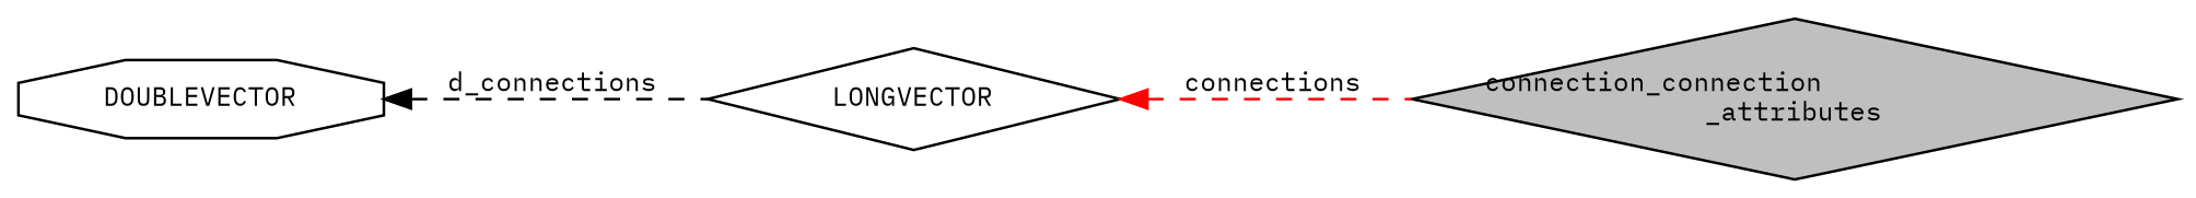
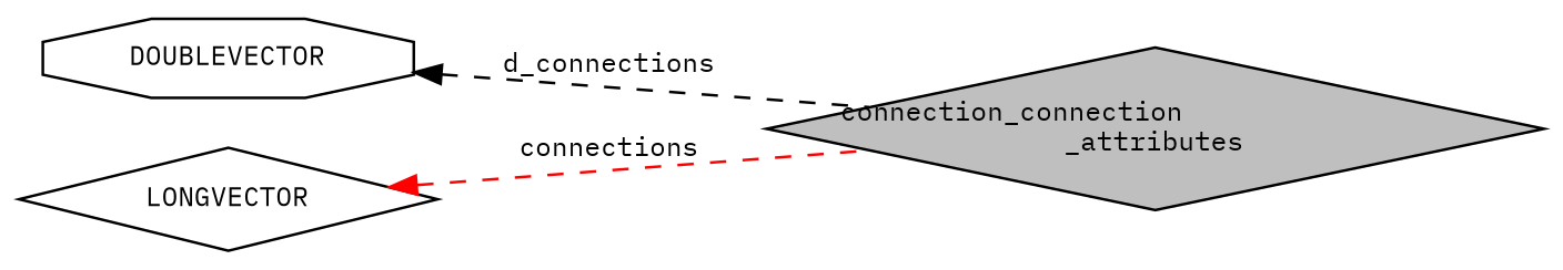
  digraph {
    fontname="IBM Plex Mono"
    rankdir=LR
    node [color=black fontname="IBM Plex Mono" fontsize=10 shape=diamond]
    edge [dir=back fontname="IBM Plex Mono" fontsize=10 labelfontname=FreeSans labelfontsize=10 style=dashed]
    n1 [fillcolor=grey75 fontcolor=black height=0.2 label="connection_connection\l_attributes" style=filled width=0.4]
    n2 [height=0.2 label=DOUBLEVECTOR shape=octagon width=0.4]
    n3 [height=0.2 label=LONGVECTOR width=0.4]
-   n2 -> n3 [color=black label=" d_connections"]
+   n2 -> n1 [color=black label=" d_connections"]
    n3 -> n1 [color=red label=" connections"]
  }
